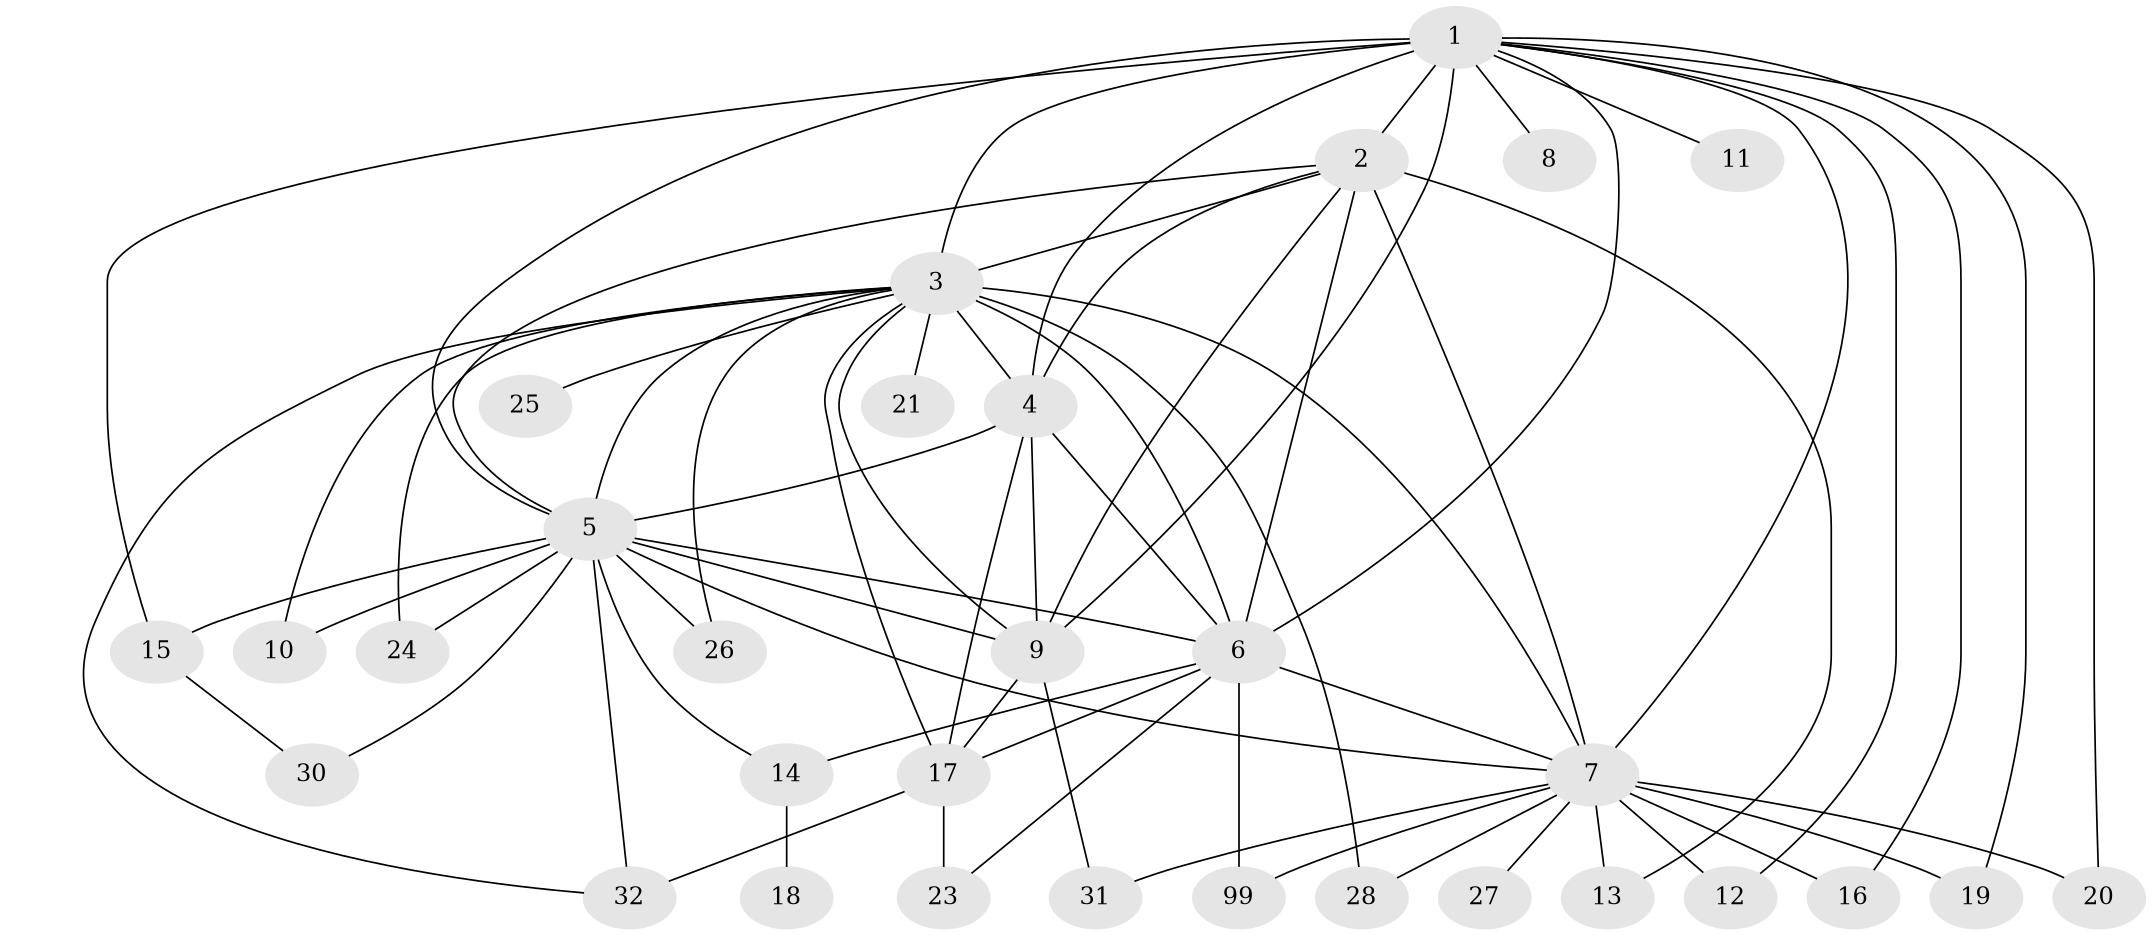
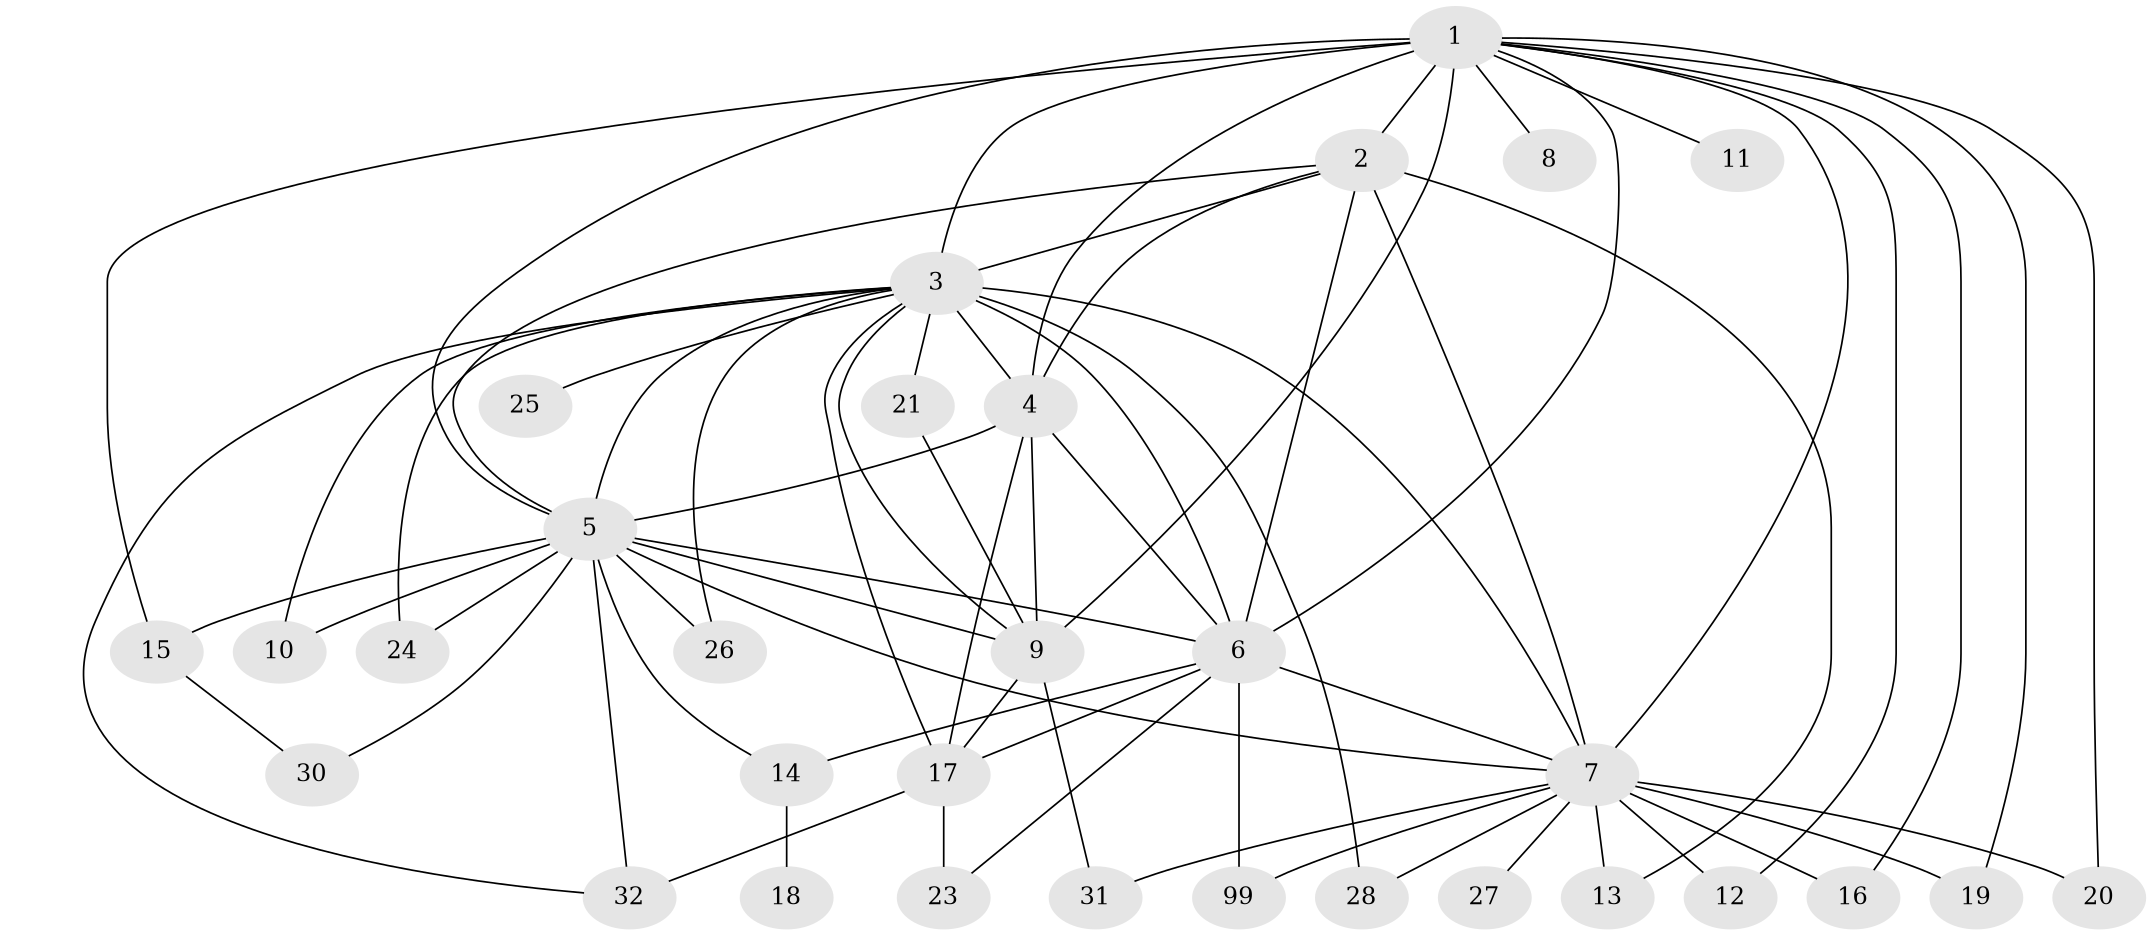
  graph {
    node [color=gray90 style=filled]
    edge [weight=1.0]
    1
    2
    3
    4
    5
    6
    7
    8
    9
    11
    12
    15
    16
    19
    20
    13
    10
    17
    21
    n20 [label=32]
    24
    25
    26
    28
    14
    30
    23
    n28 [label=99]
    27
    31
    18
    1 -- 2 [weight=2.0]
    1 -- 3 [weight=4.0]
    1 -- 4 [weight=2.0]
    1 -- 5 [weight=4.0]
    1 -- 6 [weight=4.0]
    1 -- 7 [weight=2.0]
    1 -- 8
    1 -- 9 [weight=2.0]
    1 -- 11 [weight=2.0]
    1 -- 12
    1 -- 15
    1 -- 16
    1 -- 19
    1 -- 20
    2 -- 3 [weight=2.0]
    2 -- 4
    2 -- 5 [weight=2.0]
    2 -- 6 [weight=3.0]
    2 -- 7 [weight=9.0]
-   2 -- 9
+   21 -- 9
    2 -- 13
    3 -- 4 [weight=2.0]
    3 -- 5 [weight=4.0]
    3 -- 6 [weight=4.0]
    3 -- 7
    3 -- 9
    3 -- 10
    3 -- 17
    3 -- 21 [weight=2.0]
    3 -- n20
    3 -- 24
    3 -- 25
    3 -- 26
    3 -- 28
    4 -- 5 [weight=2.0]
    4 -- 6 [weight=3.0]
    4 -- 9 [weight=8.0]
    4 -- 17
    5 -- 6 [weight=4.0]
    5 -- 7 [weight=2.0]
    5 -- 9
    5 -- 15
    5 -- 10
    5 -- n20
    5 -- 24
    5 -- 26
    5 -- 14
    5 -- 30
    6 -- 7
    6 -- 17
    6 -- 14
    6 -- 23
    6 -- n28
    7 -- 12
    7 -- 16
    7 -- 19
    7 -- 20
    7 -- 13 [weight=2.0]
    7 -- 28
    7 -- n28
    7 -- 27 [weight=2.0]
    7 -- 31
    9 -- 17
    9 -- 31
    15 -- 30
    17 -- n20 [weight=2.0]
    17 -- 23 [weight=2.0]
    14 -- 18
  }
